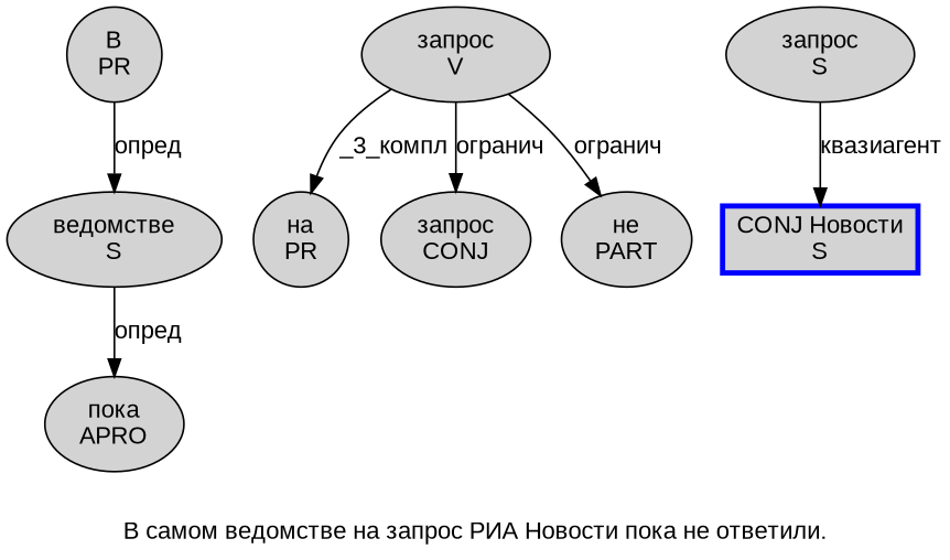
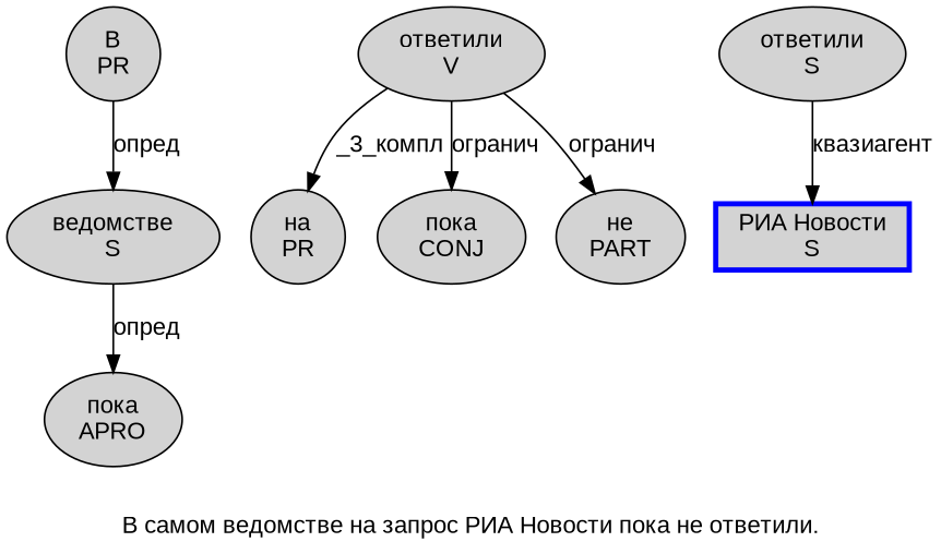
  digraph {
    fontname="Liberation Sans"
    label="В самом ведомстве на запрос РИА Новости пока не ответили."
    node [fillcolor=lightgray fontname="Liberation Sans" penwidth=1 shape=ellipse style=filled]
    edge [fontname="Liberation Sans"]
    n1 [label="В\nPR"]
    n2 [label="ведомстве\nS"]
    n3 [label="пока\nAPRO"]
    n4 [label="на\nPR"]
-   n5 [label="запрос\nS"]
-   n6 [color=blue label="CONJ Новости\nS" penwidth=3 shape=box]
-   n7 [label="запрос\nCONJ"]
+   n5 [label="ответили\nS"]
+   n6 [color=blue label="РИА Новости\nS" penwidth=3 shape=box]
+   n7 [label="пока\nCONJ"]
    n8 [label="не\nPART"]
-   n9 [label="запрос\nV"]
+   n9 [label="ответили\nV"]
    n1 -> n2 [label="опред"]
    n2 -> n3 [label="опред"]
    n5 -> n6 [label="квазиагент"]
    n9 -> n4 [label="_3_компл"]
    n9 -> n7 [label="огранич"]
    n9 -> n8 [label="огранич"]
  }
